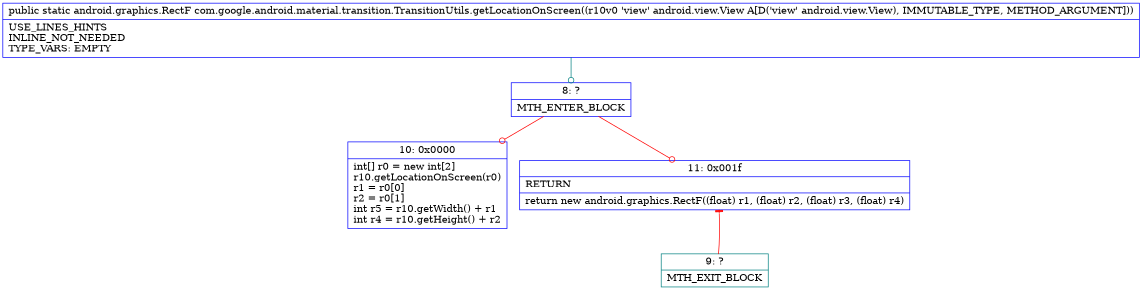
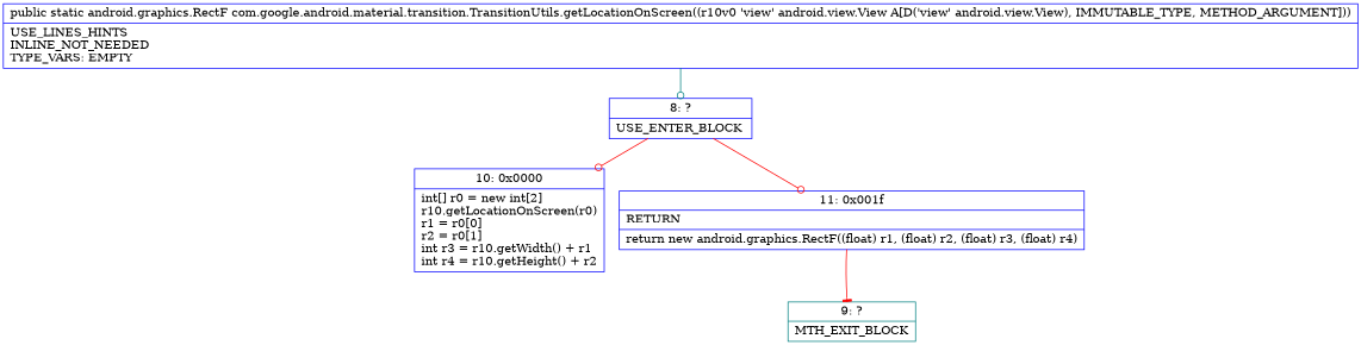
  digraph {
    node [color=blue shape=record]
    edge [arrowhead=odot color=red]
-   n1 [label="{8\:\ ?|MTH_ENTER_BLOCK\l}"]
-   n2 [label="{10\:\ 0x0000|int[] r0 = new int[2]\lr10.getLocationOnScreen(r0)\lr1 = r0[0]\lr2 = r0[1]\lint r5 = r10.getWidth() + r1\lint r4 = r10.getHeight() + r2\l}"]
+   n1 [label="{8\:\ ?|USE_ENTER_BLOCK\l}"]
+   n2 [label="{10\:\ 0x0000|int[] r0 = new int[2]\lr10.getLocationOnScreen(r0)\lr1 = r0[0]\lr2 = r0[1]\lint r3 = r10.getWidth() + r1\lint r4 = r10.getHeight() + r2\l}"]
    n3 [label="{11\:\ 0x001f|RETURN\l|return new android.graphics.RectF((float) r1, (float) r2, (float) r3, (float) r4)\l}"]
    n4 [color=teal label="{9\:\ ?|MTH_EXIT_BLOCK\l}"]
    n5 [label="{public static android.graphics.RectF com.google.android.material.transition.TransitionUtils.getLocationOnScreen((r10v0 'view' android.view.View A[D('view' android.view.View), IMMUTABLE_TYPE, METHOD_ARGUMENT]))  | USE_LINES_HINTS\lINLINE_NOT_NEEDED\lTYPE_VARS: EMPTY\l}"]
    n1 -> n2
    n1 -> n3
-   n4 -> n3 [arrowhead=tee]
+   n3 -> n4 [arrowhead=tee]
    n5 -> n1 [color=teal]
  }
